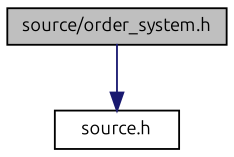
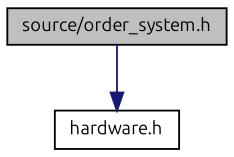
  digraph {
    fontname=Ubuntu
    node [color=black fontname=Ubuntu fontsize=10 shape=record style=filled]
    n1 [fillcolor=grey75 fontcolor=black height=0.2 label="source/order_system.h" width=0.4]
-   n2 [fillcolor=white height=0.2 label="source.h" width=0.4]
+   n2 [fillcolor=white height=0.2 label="hardware.h" width=0.4]
    n1 -> n2 [color=midnightblue fontname=Ubuntu fontsize=10 labelfontname=Helvetica labelfontsize=10 style=solid]
  }
